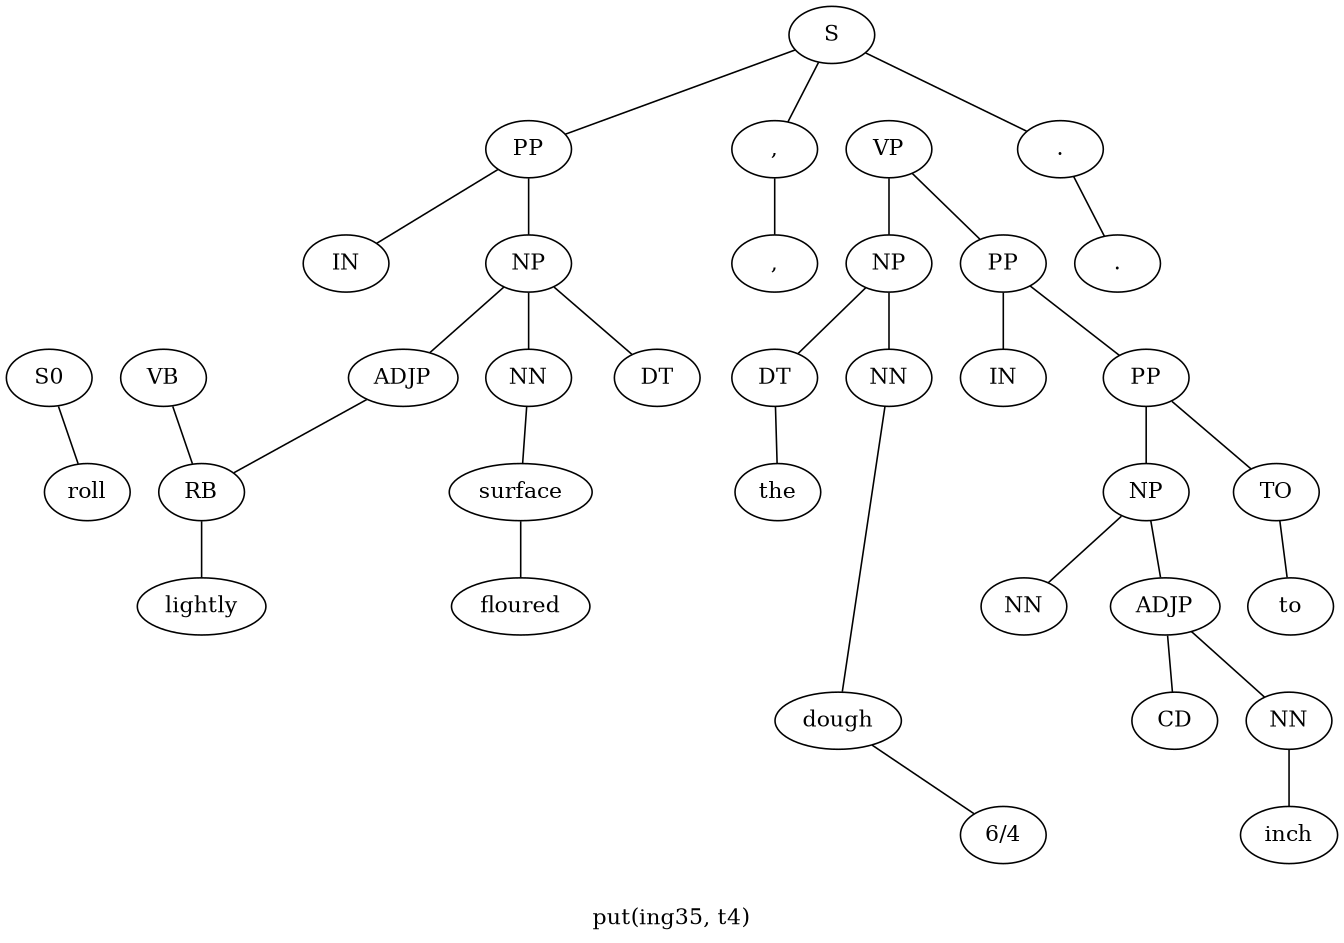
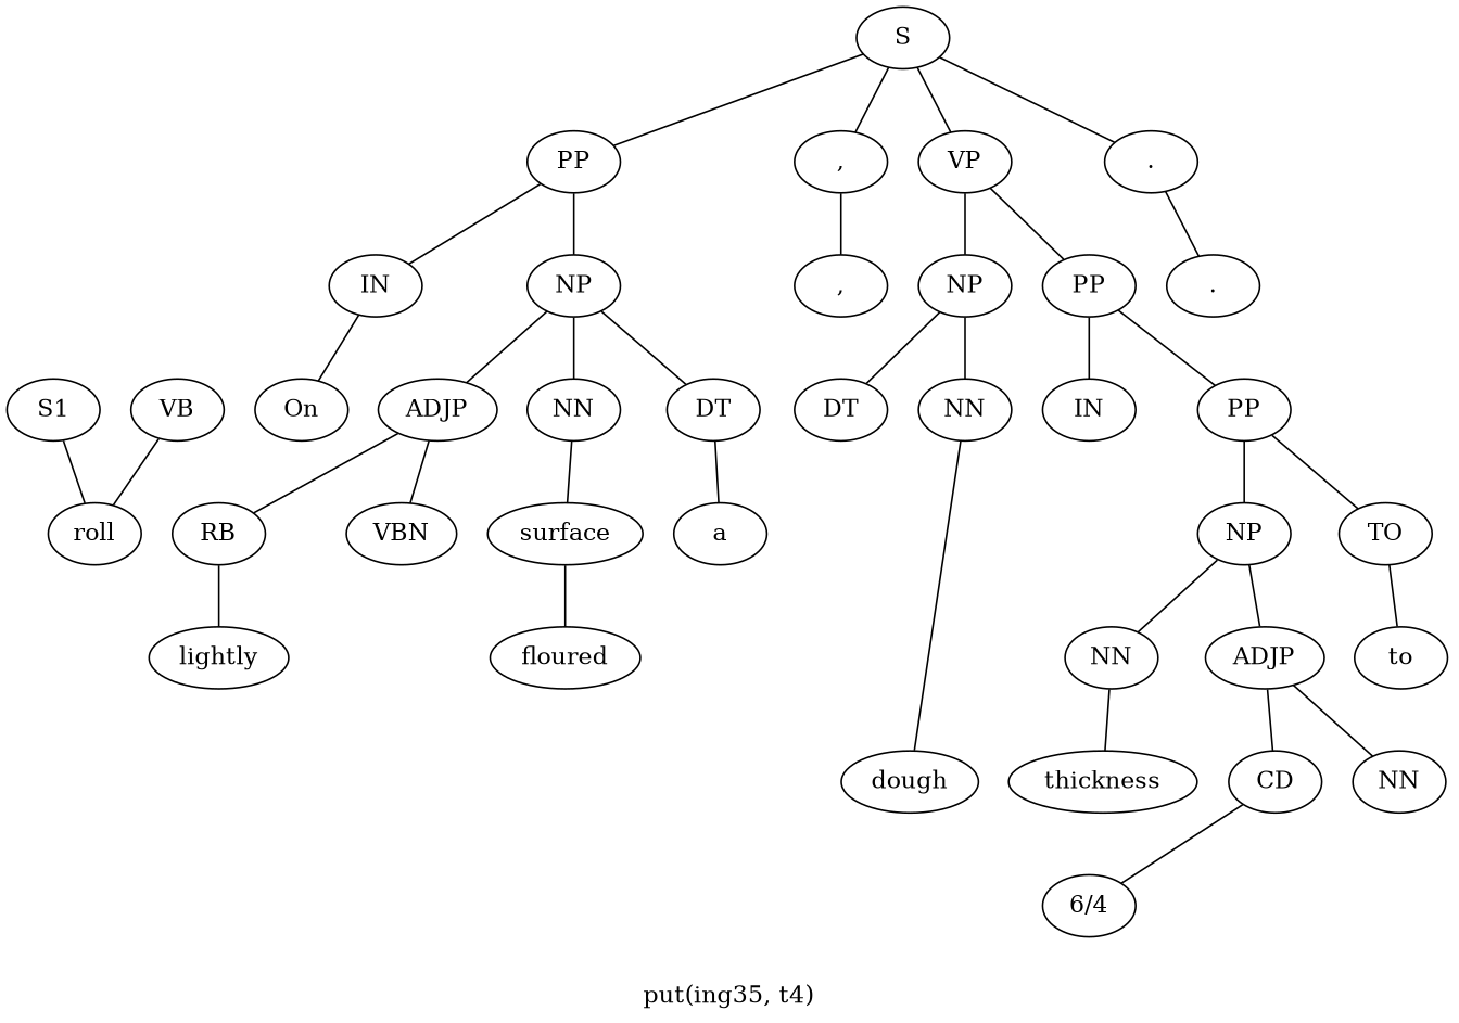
  graph {
    label="put(ing35, t4)"
-   n1 [label=S0]
+   n1 [label=S1]
    n2 [label=roll]
    n3 [label=S]
    n4 [label=PP]
    n5 [label=","]
    n6 [label=VP]
    n7 [label="."]
    n8 [label=IN]
    n9 [label=NP]
    n10 [label=","]
    n11 [label=NP]
    n12 [label=PP]
    n13 [label="."]
+   n14 [label=On]
    n15 [label=DT]
    n16 [label=ADJP]
    n17 [label=NN]
+   n18 [label=a]
    n19 [label=RB]
+   n20 [label=VBN]
    n21 [label=surface]
    n22 [label=lightly]
    n23 [label=floured]
    n24 [label=VB]
    n25 [label=DT]
    n26 [label=NN]
    n27 [label=IN]
    n28 [label=PP]
-   n29 [label=the]
    n30 [label=dough]
    n31 [label=TO]
    n32 [label=NP]
    n33 [label=to]
    n34 [label=ADJP]
    n35 [label=NN]
    n36 [label=CD]
    n37 [label=NN]
+   n38 [label=thickness]
    n39 [label="6/4"]
-   n40 [label=inch]
    n1 -- n2
    n3 -- n4
    n3 -- n5
+   n3 -- n6
    n3 -- n7
    n4 -- n8
    n4 -- n9
    n5 -- n10
    n6 -- n11
    n6 -- n12
    n7 -- n13
+   n8 -- n14
    n9 -- n15
    n9 -- n16
    n9 -- n17
    n11 -- n25
    n11 -- n26
    n12 -- n27
    n12 -- n28
+   n15 -- n18
    n16 -- n19
+   n16 -- n20
    n17 -- n21
    n19 -- n22
    n21 -- n23
-   n24 -- n19
-   n25 -- n29
+   n24 -- n2
    n26 -- n30
    n28 -- n31
    n28 -- n32
    n31 -- n33
    n32 -- n34
    n32 -- n35
    n34 -- n36
    n34 -- n37
-   n30 -- n39
-   n37 -- n40
+   n35 -- n38
+   n36 -- n39
  }
